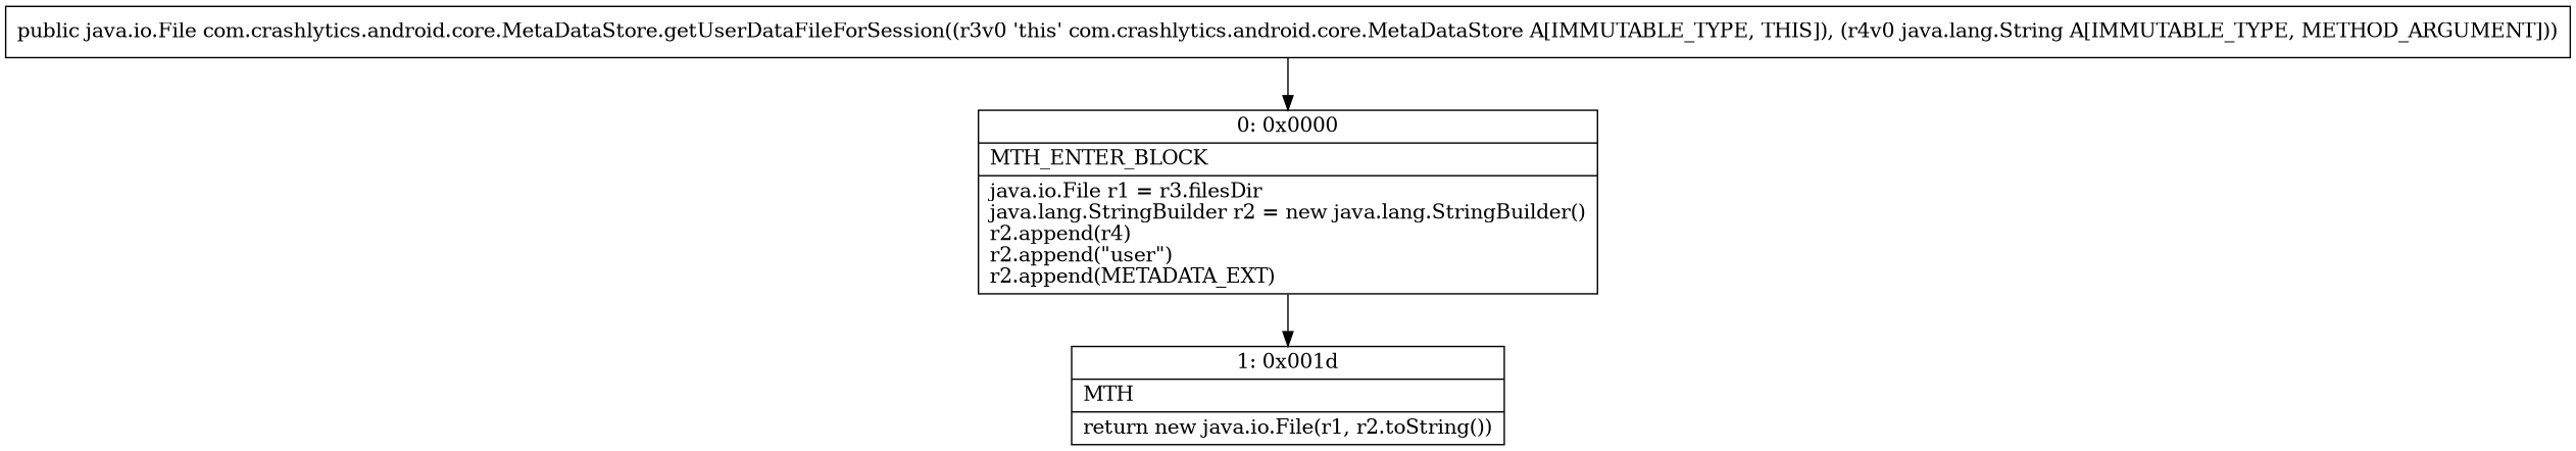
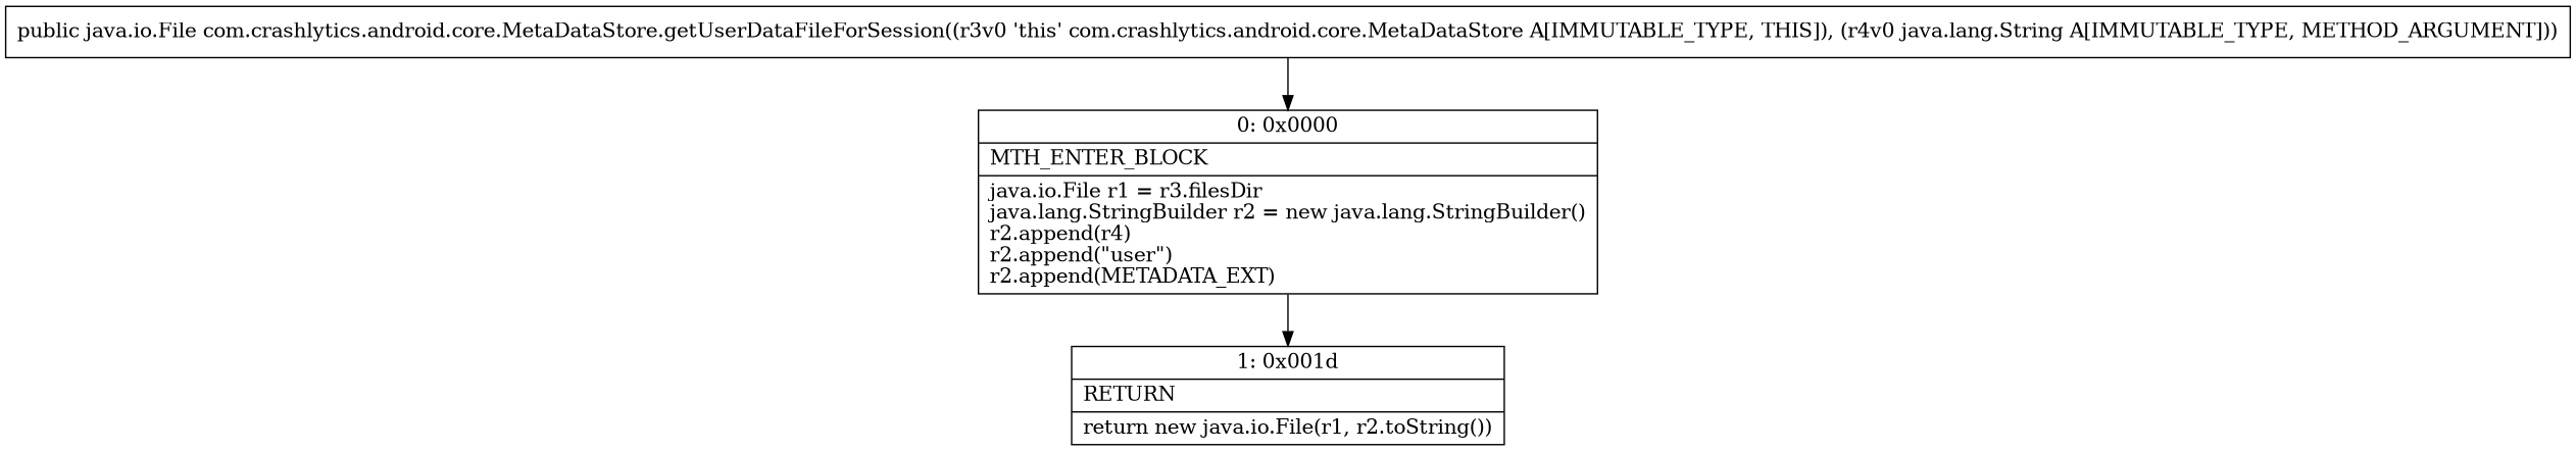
  digraph {
    node [shape=record]
    n1 [label="{0\:\ 0x0000|MTH_ENTER_BLOCK\l|java.io.File r1 = r3.filesDir\ljava.lang.StringBuilder r2 = new java.lang.StringBuilder()\lr2.append(r4)\lr2.append(\"user\")\lr2.append(METADATA_EXT)\l}"]
-   n2 [label="{1\:\ 0x001d|MTH\l|return new java.io.File(r1, r2.toString())\l}"]
+   n2 [label="{1\:\ 0x001d|RETURN\l|return new java.io.File(r1, r2.toString())\l}"]
    n3 [label="{public java.io.File com.crashlytics.android.core.MetaDataStore.getUserDataFileForSession((r3v0 'this' com.crashlytics.android.core.MetaDataStore A[IMMUTABLE_TYPE, THIS]), (r4v0 java.lang.String A[IMMUTABLE_TYPE, METHOD_ARGUMENT])) }"]
    n1 -> n2
    n3 -> n1
  }
